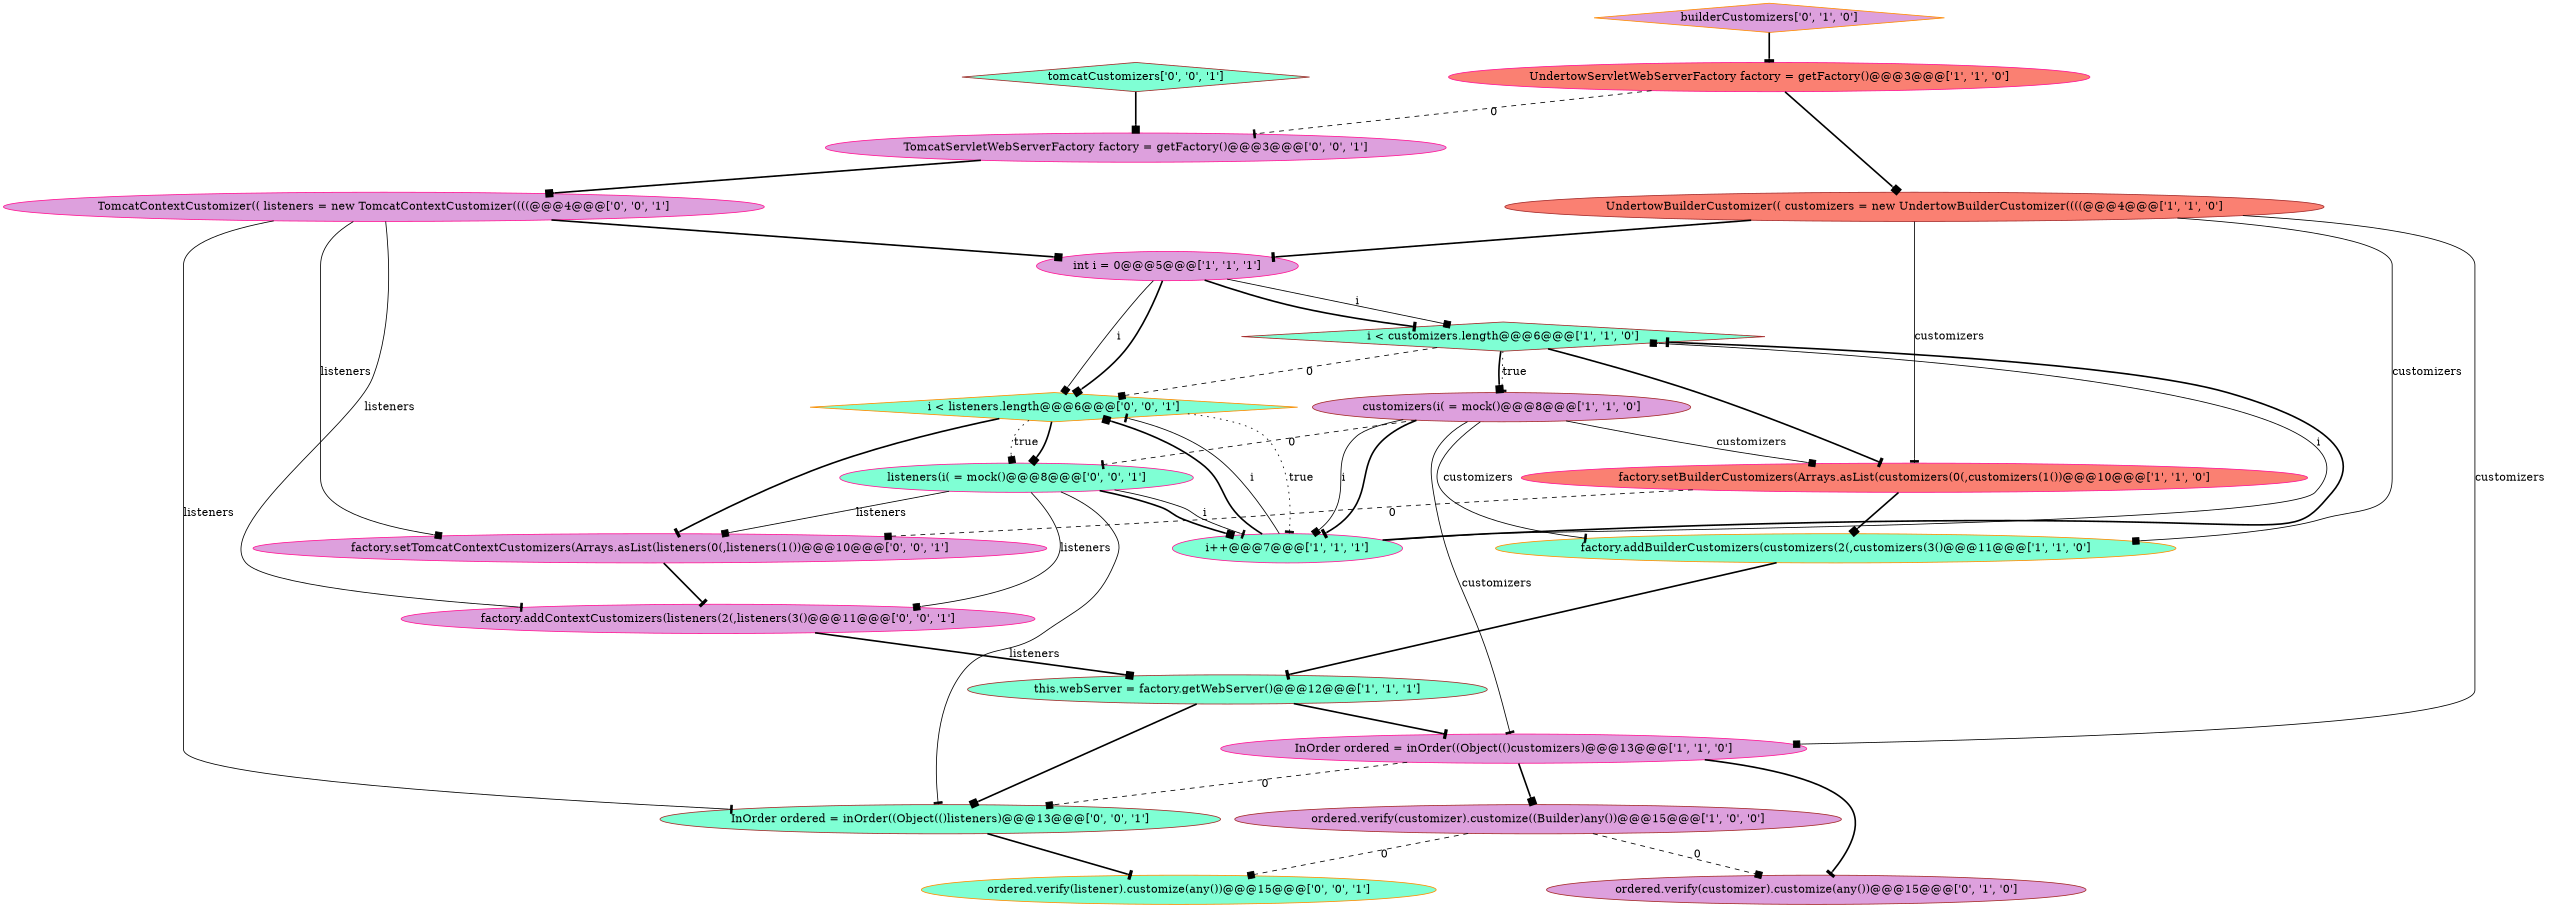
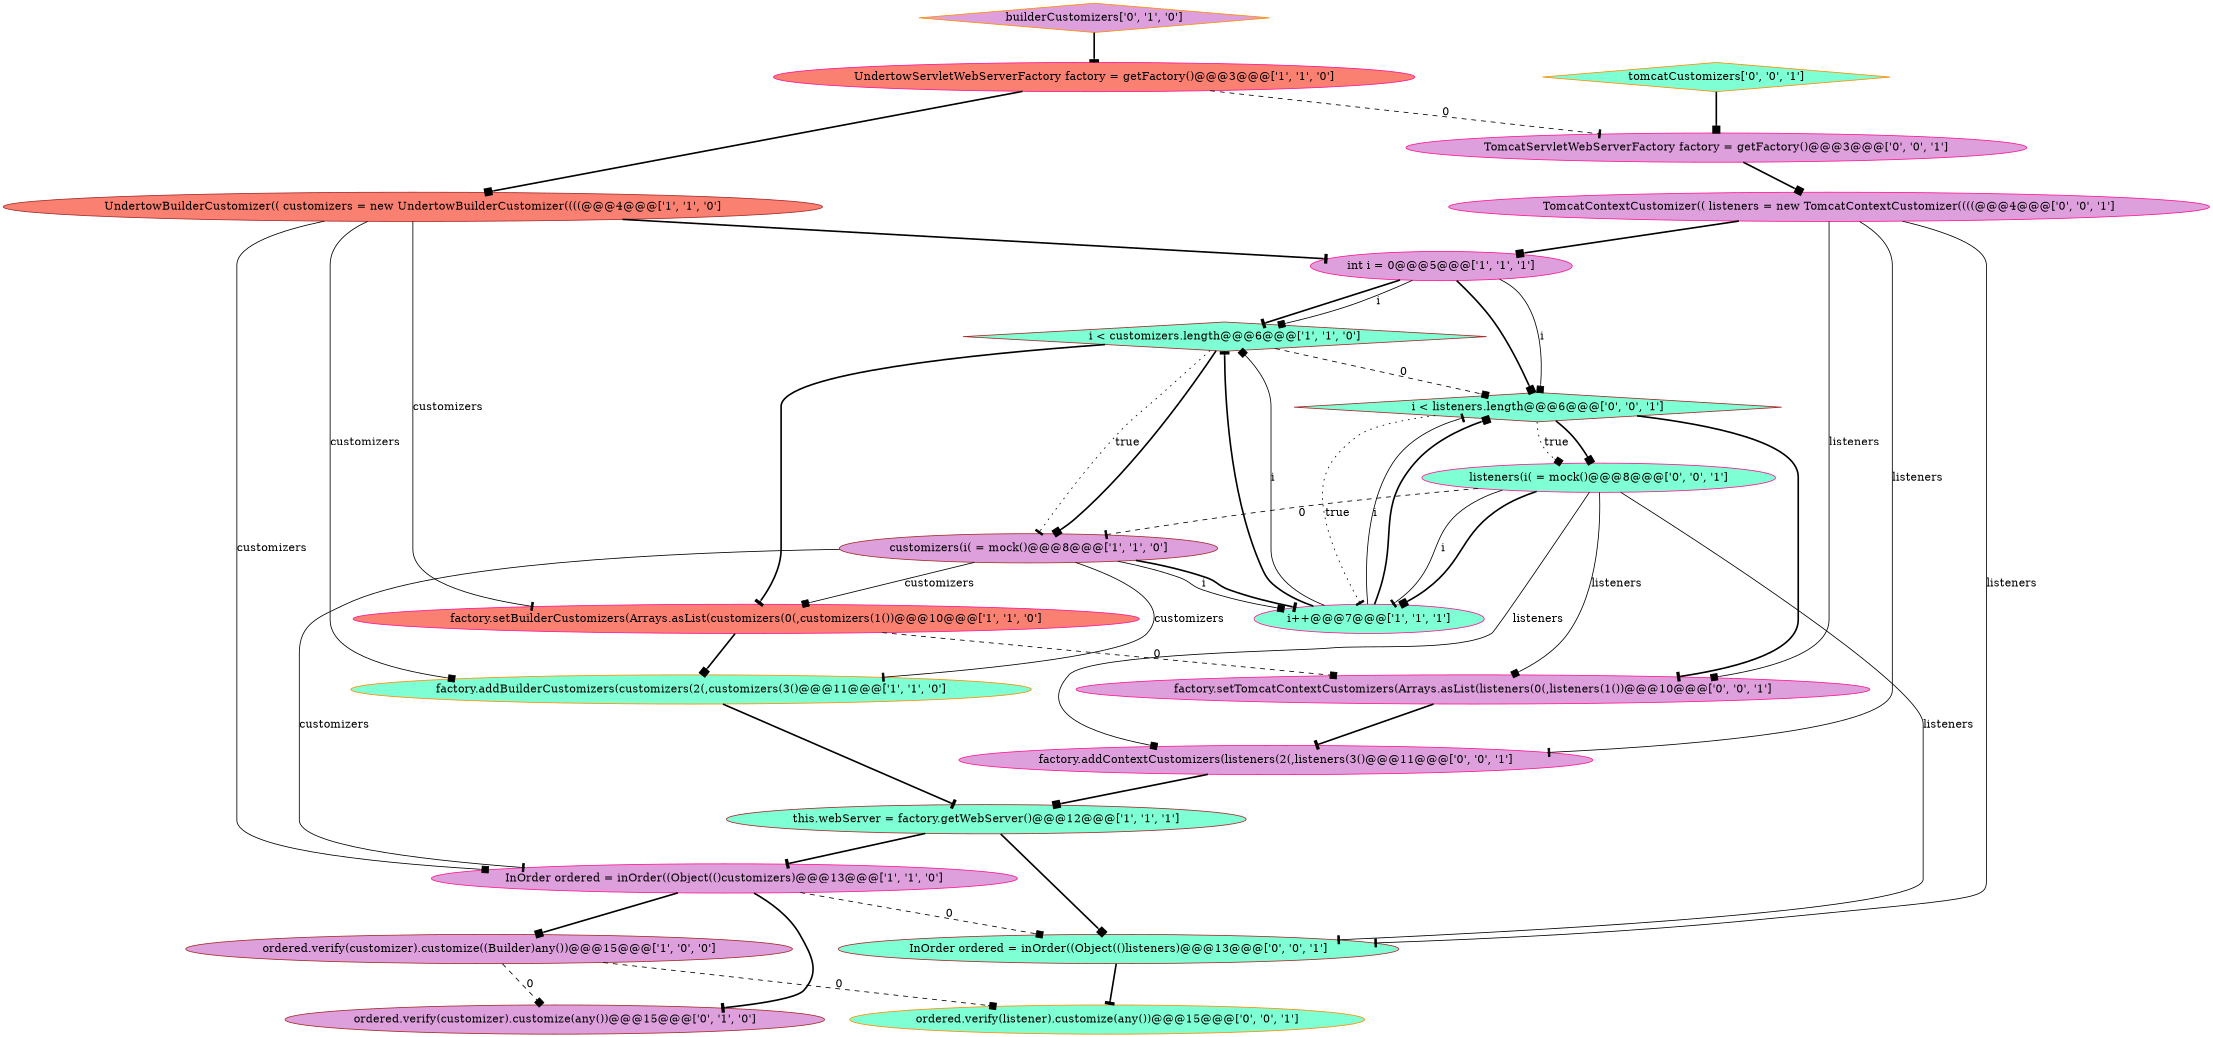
  digraph {
    node [color=deeppink fillcolor=plum shape=ellipse style=filled]
    edge [arrowhead=box style=bold]
    n1 [color=brown fillcolor=aquamarine label="i < customizers.length@@@6@@@['1', '1', '0']" shape=diamond]
-   n2 [color=darkorange fillcolor=aquamarine label="i < listeners.length@@@6@@@['0', '0', '1']" shape=diamond]
+   n2 [color=brown fillcolor=aquamarine label="i < listeners.length@@@6@@@['0', '0', '1']" shape=diamond]
    n3 [fillcolor=salmon label="factory.setBuilderCustomizers(Arrays.asList(customizers(0(,customizers(1())@@@10@@@['1', '1', '0']"]
    n4 [color=brown label="customizers(i( = mock()@@@8@@@['1', '1', '0']"]
    n5 [fillcolor=aquamarine label="i++@@@7@@@['1', '1', '1']"]
    n6 [label="factory.setTomcatContextCustomizers(Arrays.asList(listeners(0(,listeners(1())@@@10@@@['0', '0', '1']"]
    n7 [fillcolor=aquamarine label="listeners(i( = mock()@@@8@@@['0', '0', '1']"]
    n8 [color=darkorange fillcolor=aquamarine label="factory.addBuilderCustomizers(customizers(2(,customizers(3()@@@11@@@['1', '1', '0']"]
    n9 [label="InOrder ordered = inOrder((Object(()customizers)@@@13@@@['1', '1', '0']"]
    n10 [color=brown fillcolor=aquamarine label="InOrder ordered = inOrder((Object(()listeners)@@@13@@@['0', '0', '1']"]
    n11 [color=darkorange fillcolor=aquamarine label="ordered.verify(listener).customize(any())@@@15@@@['0', '0', '1']"]
    n12 [label="TomcatContextCustomizer(( listeners = new TomcatContextCustomizer((((@@@4@@@['0', '0', '1']"]
    n13 [label="factory.addContextCustomizers(listeners(2(,listeners(3()@@@11@@@['0', '0', '1']"]
    n14 [label="int i = 0@@@5@@@['1', '1', '1']"]
    n15 [color=brown fillcolor=aquamarine label="this.webServer = factory.getWebServer()@@@12@@@['1', '1', '1']"]
    n16 [color=brown label="ordered.verify(customizer).customize((Builder)any())@@@15@@@['1', '0', '0']"]
    n17 [color=brown label="ordered.verify(customizer).customize(any())@@@15@@@['0', '1', '0']"]
    n18 [color=brown fillcolor=salmon label="UndertowBuilderCustomizer(( customizers = new UndertowBuilderCustomizer((((@@@4@@@['1', '1', '0']"]
    n19 [fillcolor=salmon label="UndertowServletWebServerFactory factory = getFactory()@@@3@@@['1', '1', '0']"]
    n20 [label="TomcatServletWebServerFactory factory = getFactory()@@@3@@@['0', '0', '1']"]
-   n21 [color=brown fillcolor=aquamarine label="tomcatCustomizers['0', '0', '1']" shape=diamond]
+   n21 [color=darkorange fillcolor=aquamarine label="tomcatCustomizers['0', '0', '1']" shape=diamond]
    n22 [color=darkorange label="builderCustomizers['0', '1', '0']" shape=diamond]
    n1 -> n2 [label=0 style=dashed]
    n1 -> n3 [arrowhead=tee]
    n1 -> n4
    n1 -> n4 [arrowhead=tee label=true style=dotted]
    n2 -> n5 [arrowhead=tee label=true style=dotted]
    n2 -> n6 [arrowhead=tee]
    n2 -> n7
    n2 -> n7 [label=true style=dotted]
    n3 -> n6 [label=0 style=dashed]
    n3 -> n8
    n4 -> n3 [label=customizers style=solid]
    n4 -> n5 [label=i style=solid]
    n4 -> n5 [arrowhead=tee]
-   n4 -> n7 [arrowhead=tee label=0 style=dashed]
+   n7 -> n4 [arrowhead=tee label=0 style=dashed]
    n4 -> n8 [arrowhead=tee label=customizers style=solid]
    n4 -> n9 [arrowhead=tee label=customizers style=solid]
    n5 -> n1 [label=i style=solid]
    n5 -> n1 [arrowhead=tee]
    n5 -> n2
    n5 -> n2 [arrowhead=tee label=i style=solid]
    n6 -> n13 [arrowhead=tee]
    n7 -> n5 [arrowhead=tee label=i style=solid]
    n7 -> n5
    n7 -> n6 [label=listeners style=solid]
    n7 -> n10 [arrowhead=tee label=listeners style=solid]
    n7 -> n13 [label=listeners style=solid]
    n8 -> n15 [arrowhead=tee]
    n9 -> n10 [label=0 style=dashed]
    n9 -> n16
    n9 -> n17 [arrowhead=tee]
    n10 -> n11 [arrowhead=tee]
    n12 -> n6 [label=listeners style=solid]
    n12 -> n10 [arrowhead=tee label=listeners style=solid]
    n12 -> n13 [arrowhead=tee label=listeners style=solid]
    n12 -> n14
    n13 -> n15
    n14 -> n1 [arrowhead=tee]
    n14 -> n1 [label=i style=solid]
    n14 -> n2 [label=i style=solid]
    n14 -> n2
    n15 -> n9 [arrowhead=tee]
    n15 -> n10
    n16 -> n11 [label=0 style=dashed]
    n16 -> n17 [label=0 style=dashed]
    n18 -> n3 [arrowhead=tee label=customizers style=solid]
    n18 -> n8 [label=customizers style=solid]
    n18 -> n9 [label=customizers style=solid]
    n18 -> n14 [arrowhead=tee]
    n19 -> n18
    n19 -> n20 [arrowhead=tee label=0 style=dashed]
    n20 -> n12
    n21 -> n20
    n22 -> n19 [arrowhead=tee]
  }
